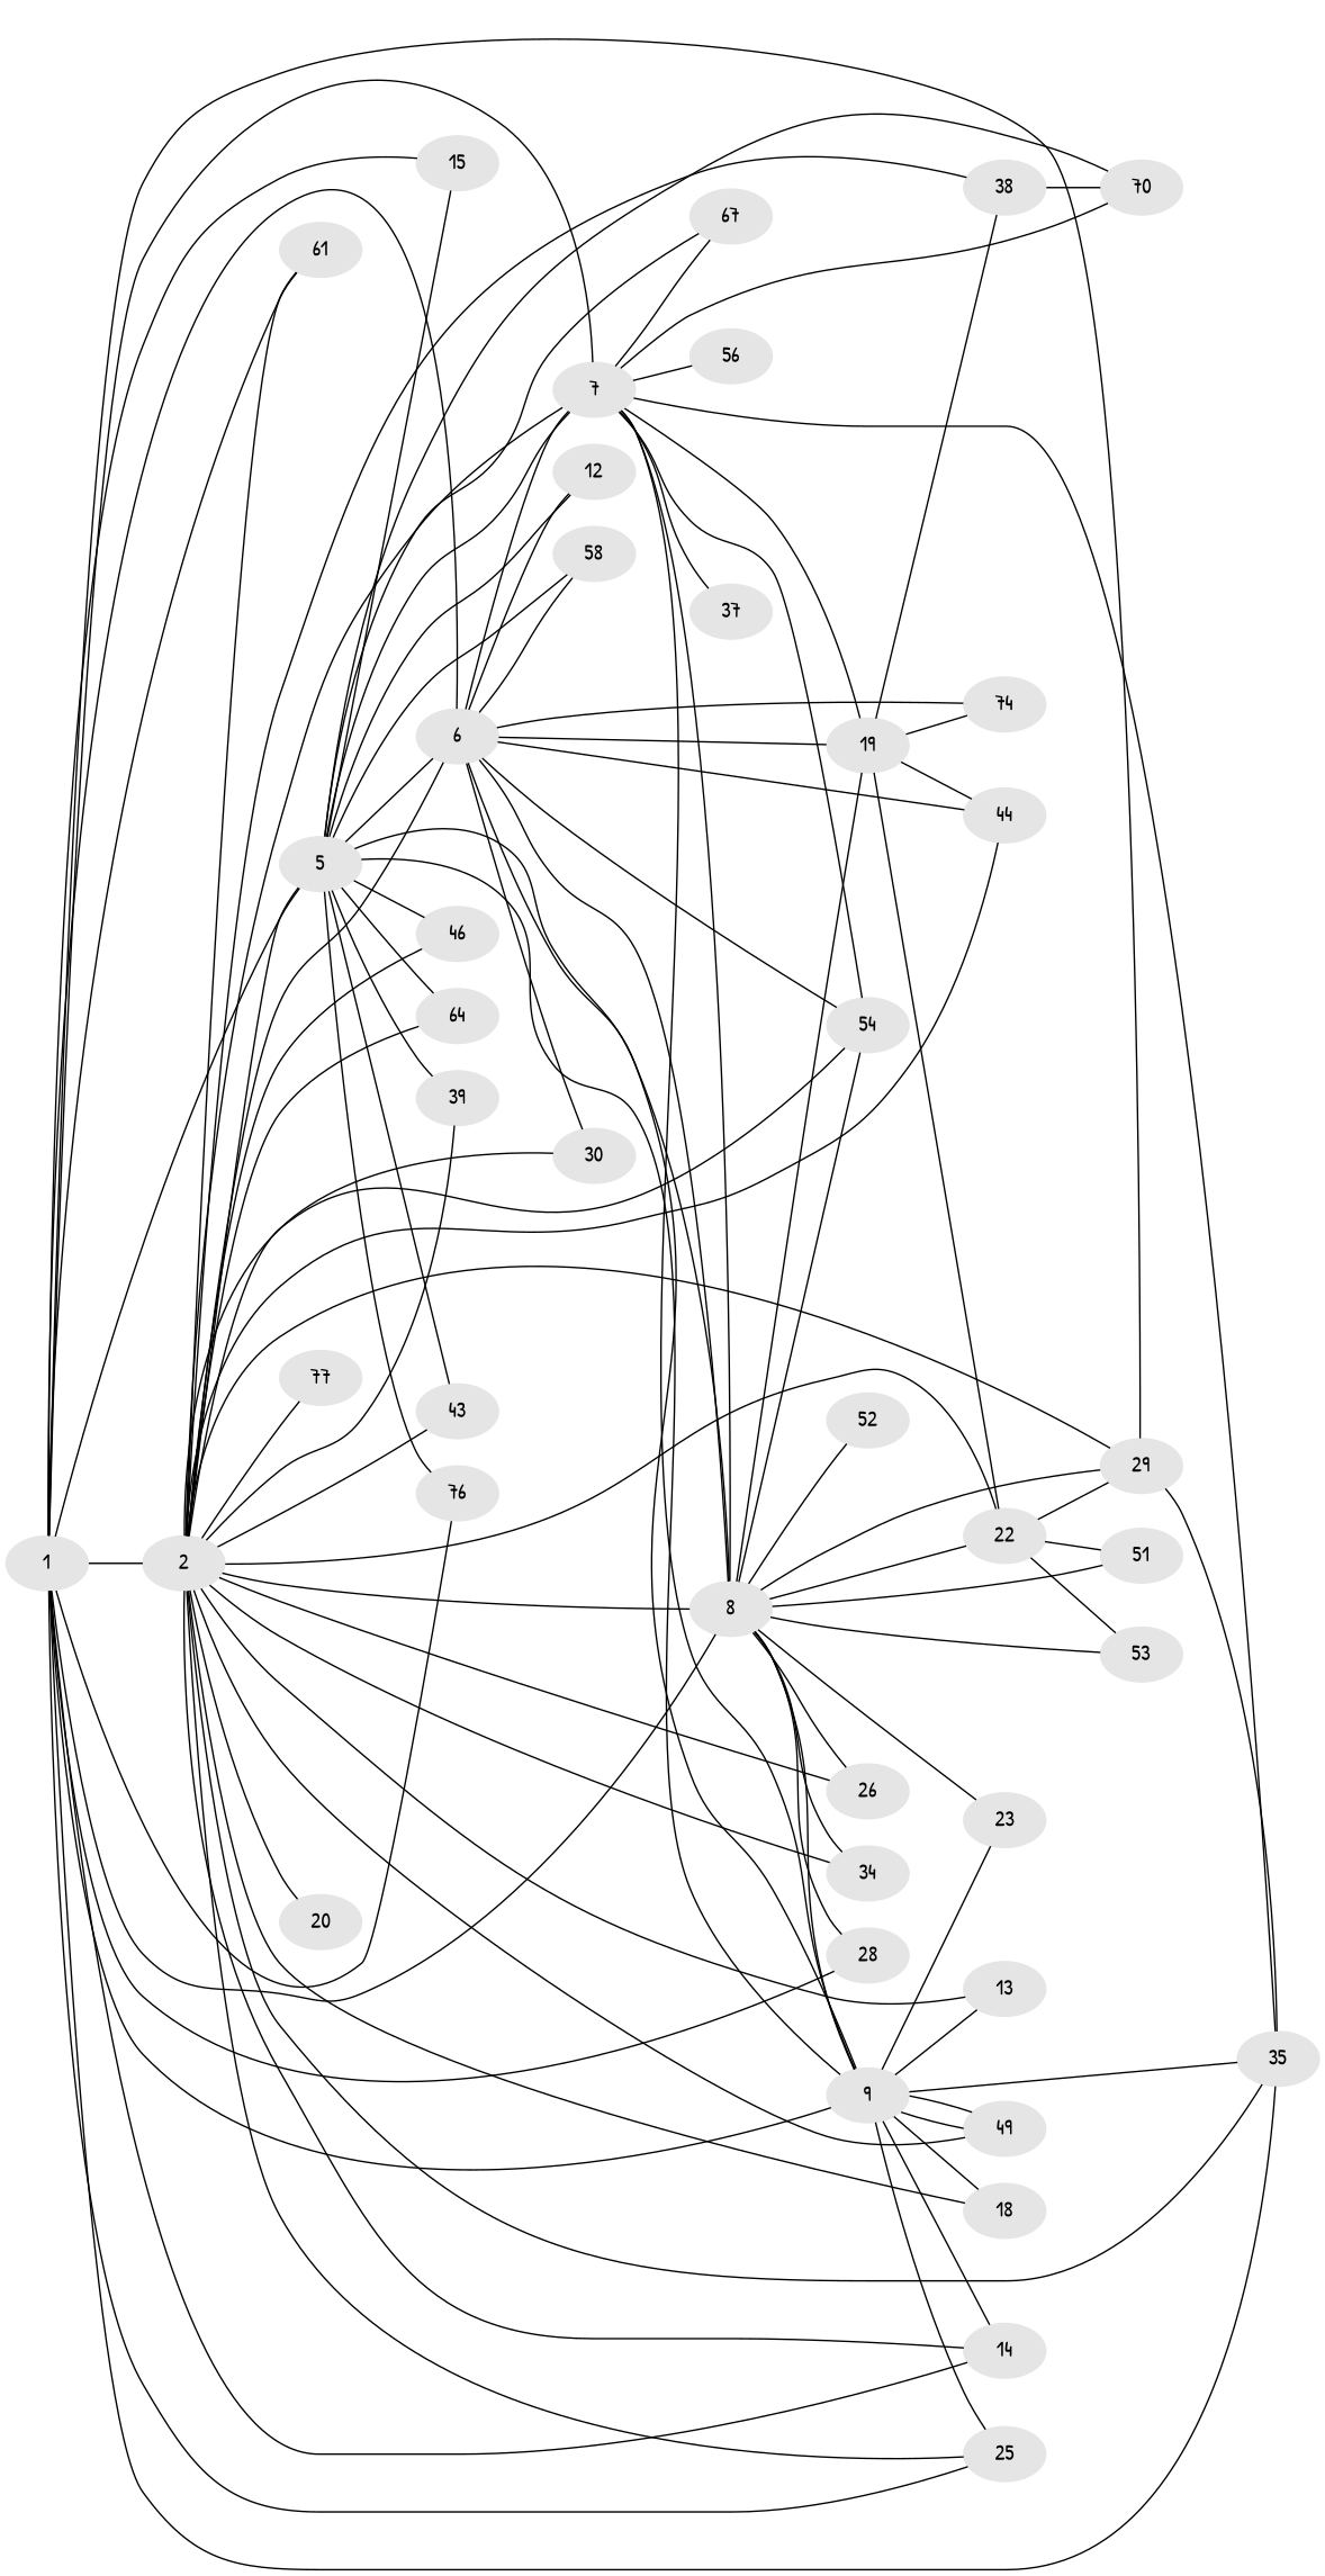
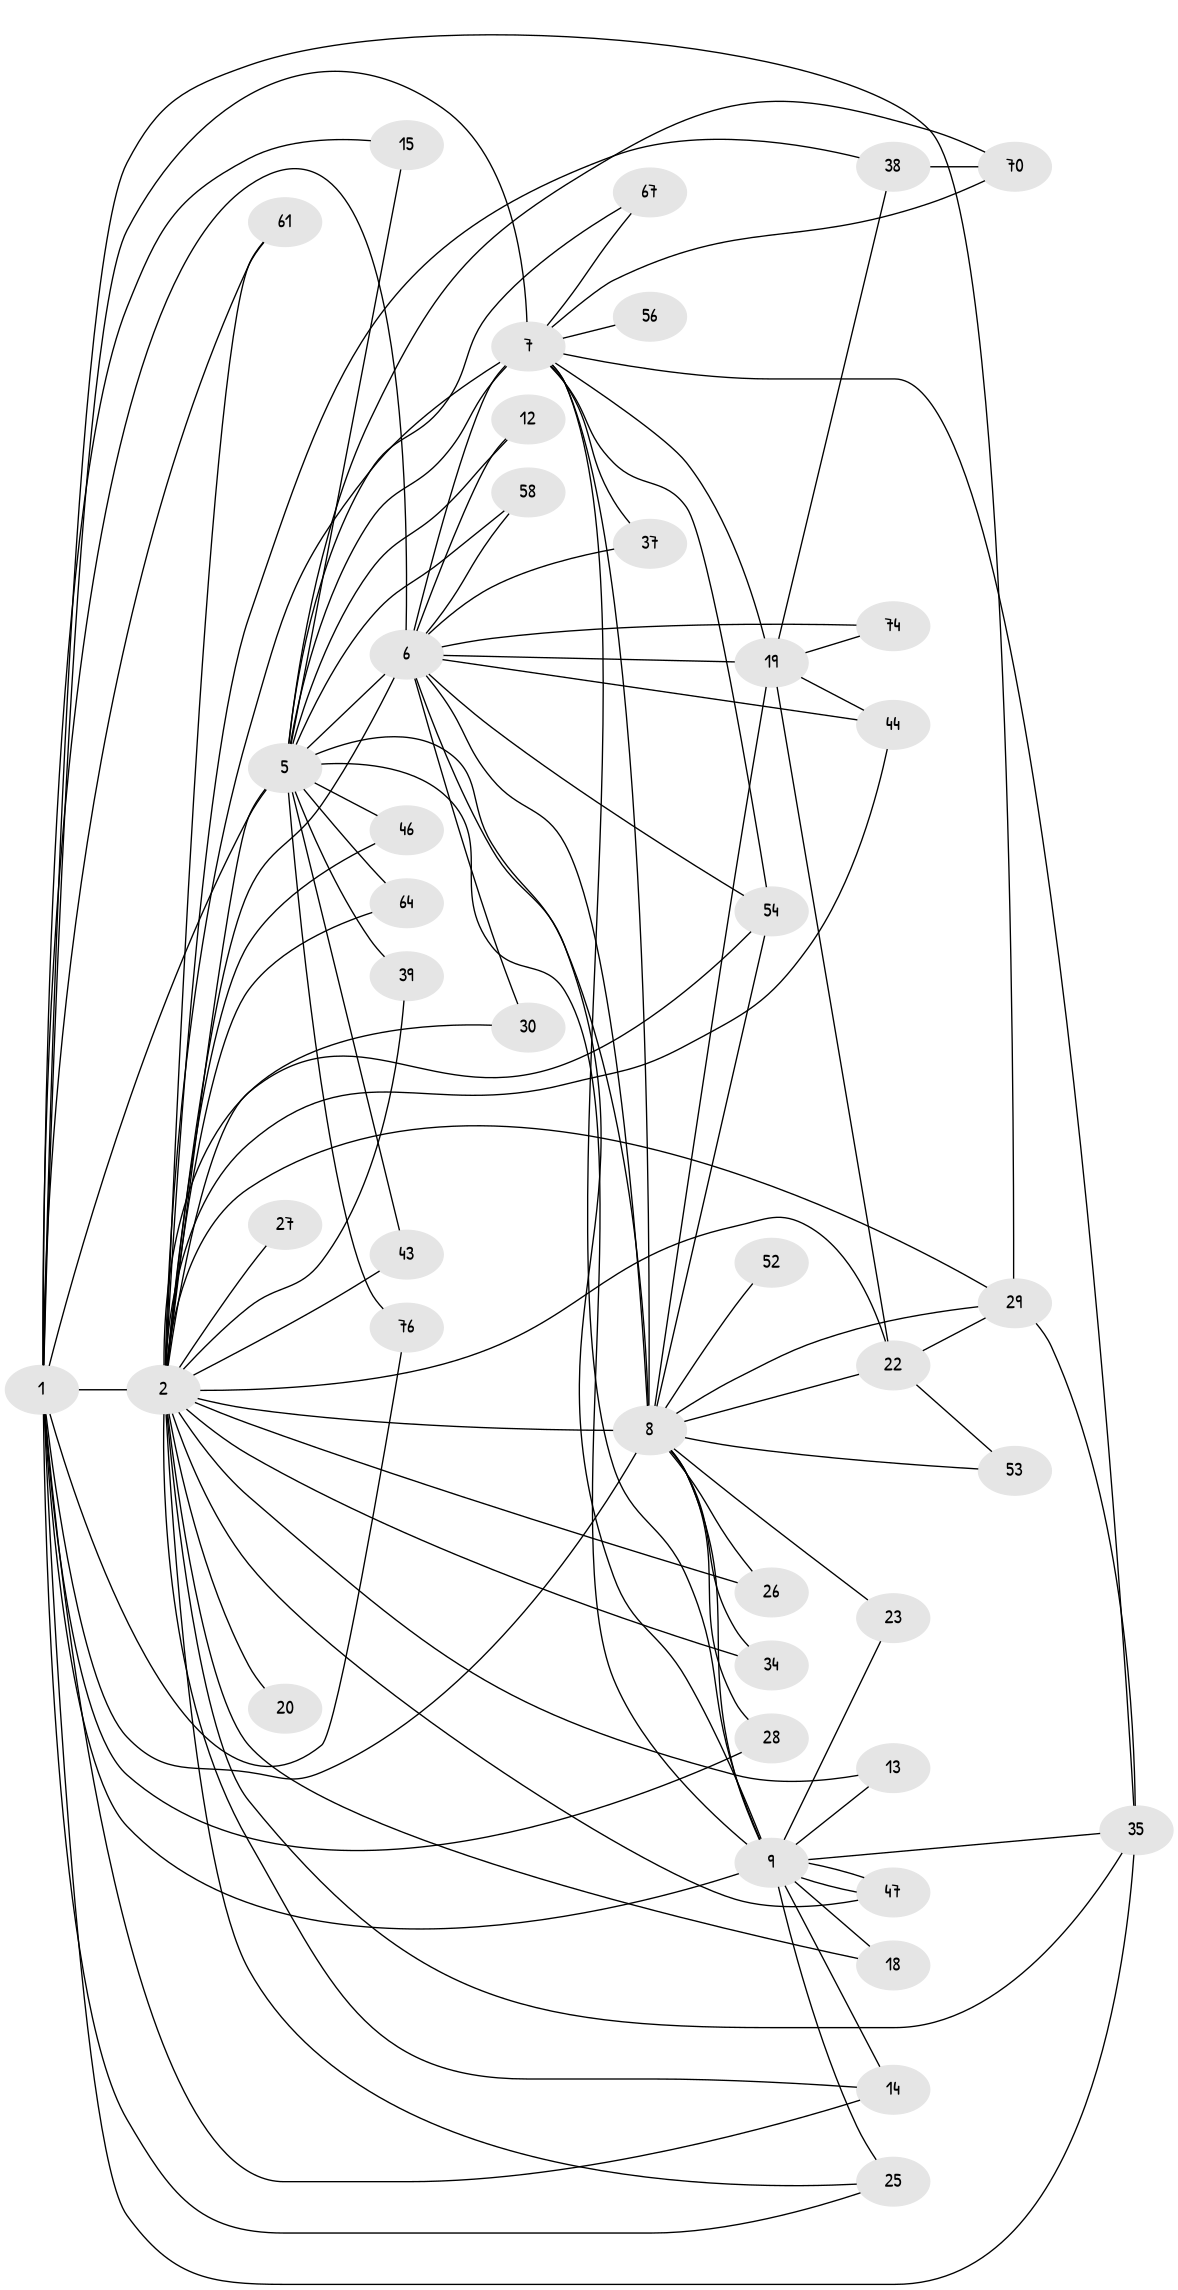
  graph {
    fontname="Patrick Hand"
    rankdir=LR
    node [color=gray90 fontname="Patrick Hand" style=filled]
    edge [fontname="Patrick Hand"]
    2 [super="+3"]
    5
    6 [super="+11"]
    7 [super="+36"]
    8 [super="+16+21+10"]
    14 [super="+62"]
    25 [super="+65"]
    29 [super="+73"]
    35 [super="+71+45"]
    61
    13
    18
    20
    22 [super="+40+63+59+31"]
    26 [super="+60"]
-   27 [label=77]
+   27
    30
    34
    38
    39
    43
    44 [super="+75"]
    46
-   49 [super="+86"]
+   49 [super="+86" label=47]
    54 [super="+81"]
    64 [super="+85"]
    1
    9 [super="+24"]
    15
    28
    76
    12
    n33 [label=67]
    58
    70 [super="+83"]
    19
    37
    74
    56
    23
-   51
    52
    53
    2 -- 5 [weight=3]
    2 -- 6 [weight=4]
    2 -- 7 [weight=4]
    2 -- 8 [weight=10]
    2 -- 14
    2 -- 25
    2 -- 29
    2 -- 35
    2 -- 61
    2 -- 13
    2 -- 18
    2 -- 20 [weight=3]
    2 -- 22 [weight=3]
    2 -- 26
    2 -- 27
    2 -- 30
    2 -- 34
    2 -- 38
    2 -- 39 [weight=2]
    2 -- 43
    2 -- 44
    2 -- 46
    2 -- 49
    2 -- 54
    2 -- 64 [weight=2]
    5 -- 6
    5 -- 7
    5 -- 8 [weight=2]
    5 -- 39
    5 -- 43
    5 -- 46
    5 -- 64
    5 -- 9
    5 -- 15
    5 -- 76
    5 -- 12
    5 -- n33
    5 -- 58
    5 -- 70
    6 -- 7
    6 -- 8 [weight=3]
    6 -- 30
    6 -- 44
    6 -- 54
    6 -- 9
    6 -- 12
    6 -- 58
    6 -- 19
+   6 -- 37
    6 -- 74
    7 -- 8 [weight=3]
    7 -- 35
    7 -- 54
    7 -- 9
    7 -- n33
    7 -- 70
    7 -- 19
    7 -- 37
    7 -- 56 [weight=2]
    8 -- 29 [weight=2]
    8 -- 22
    8 -- 26
    8 -- 34
    8 -- 54
    8 -- 9 [weight=4]
    8 -- 28
    8 -- 19
    8 -- 23
-   8 -- 51
    8 -- 52 [weight=2]
    8 -- 53
    29 -- 35
    22 -- 29
-   22 -- 51
    22 -- 53
    38 -- 70
    1 -- 2 [weight=5]
    1 -- 5
    1 -- 6
    1 -- 7
    1 -- 8 [weight=2]
    1 -- 14
    1 -- 25
    1 -- 29
    1 -- 35
    1 -- 61
    1 -- 9 [weight=2]
    1 -- 15
    1 -- 28
    1 -- 76
    9 -- 14
    9 -- 25
    9 -- 35
    9 -- 13
    9 -- 18
    9 -- 49 [weight=2]
    9 -- 49
    9 -- 23
    19 -- 22
    19 -- 38
    19 -- 44
    19 -- 74
  }
